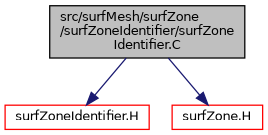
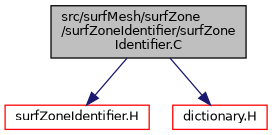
  digraph {
    node [color=red fontname=Helvetica fontsize=10 shape=record]
    edge [color=midnightblue fontname=Helvetica fontsize=10 labelfontname=Helvetica labelfontsize=10 style=solid]
    n1 [color=black fillcolor=grey75 fontcolor=black height=0.2 label="src/surfMesh/surfZone\l/surfZoneIdentifier/surfZone\lIdentifier.C" style=filled width=0.4]
    n2 [height=0.2 label="surfZoneIdentifier.H" width=0.4]
-   n3 [height=0.2 label="surfZone.H" width=0.4]
+   n3 [height=0.2 label="dictionary.H" width=0.4]
    n1 -> n2
    n1 -> n3
  }
